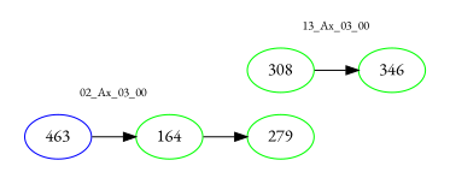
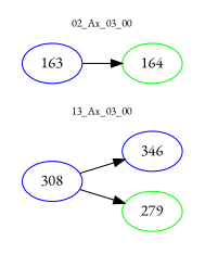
  digraph {
    fontname="EB Garamond"
    rankdir=LR
    node [color=blue fontname="EB Garamond"]
    edge [color=black fontname="EB Garamond"]
-   n1 [color=green label=308]
+   n1 [label=308]
    n2 [color=green label=279]
-   n3 [color=green label=346]
-   n4 [label=463]
+   n3 [label=346]
+   n4 [label=163]
    n5 [color=green label=164]
    subgraph cluster_1 {
      color=white
      fontsize=10
      label="13_Ax_03_00"
      n1
      n2
      n3
    }
    subgraph cluster_2 {
      color=white
      fontsize=10
      label="02_Ax_03_00"
      n4
      n5
    }
-   n5 -> n2
+   n1 -> n2
    n1 -> n3
    n4 -> n5
  }
